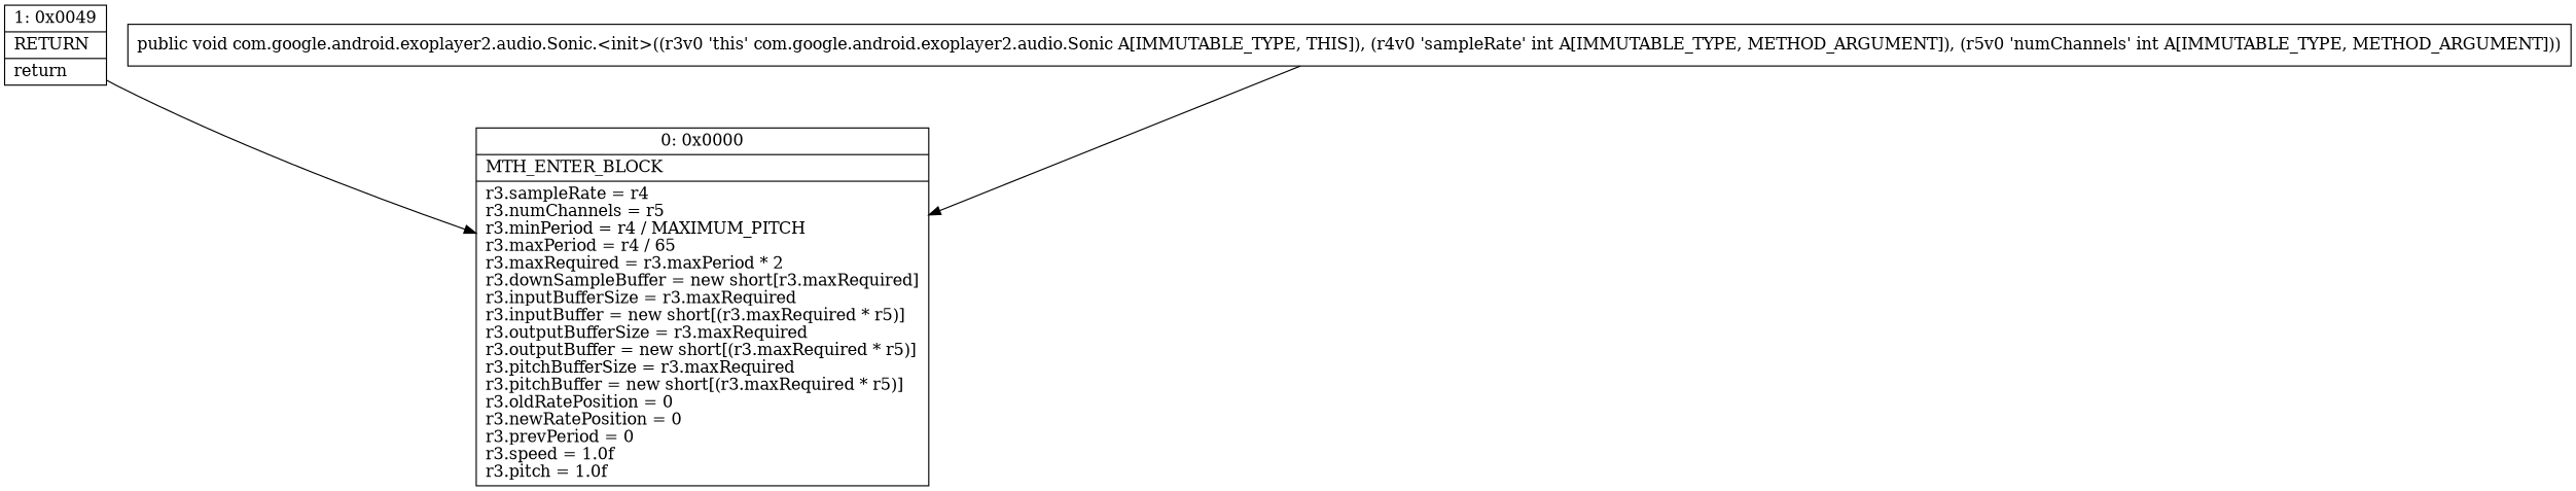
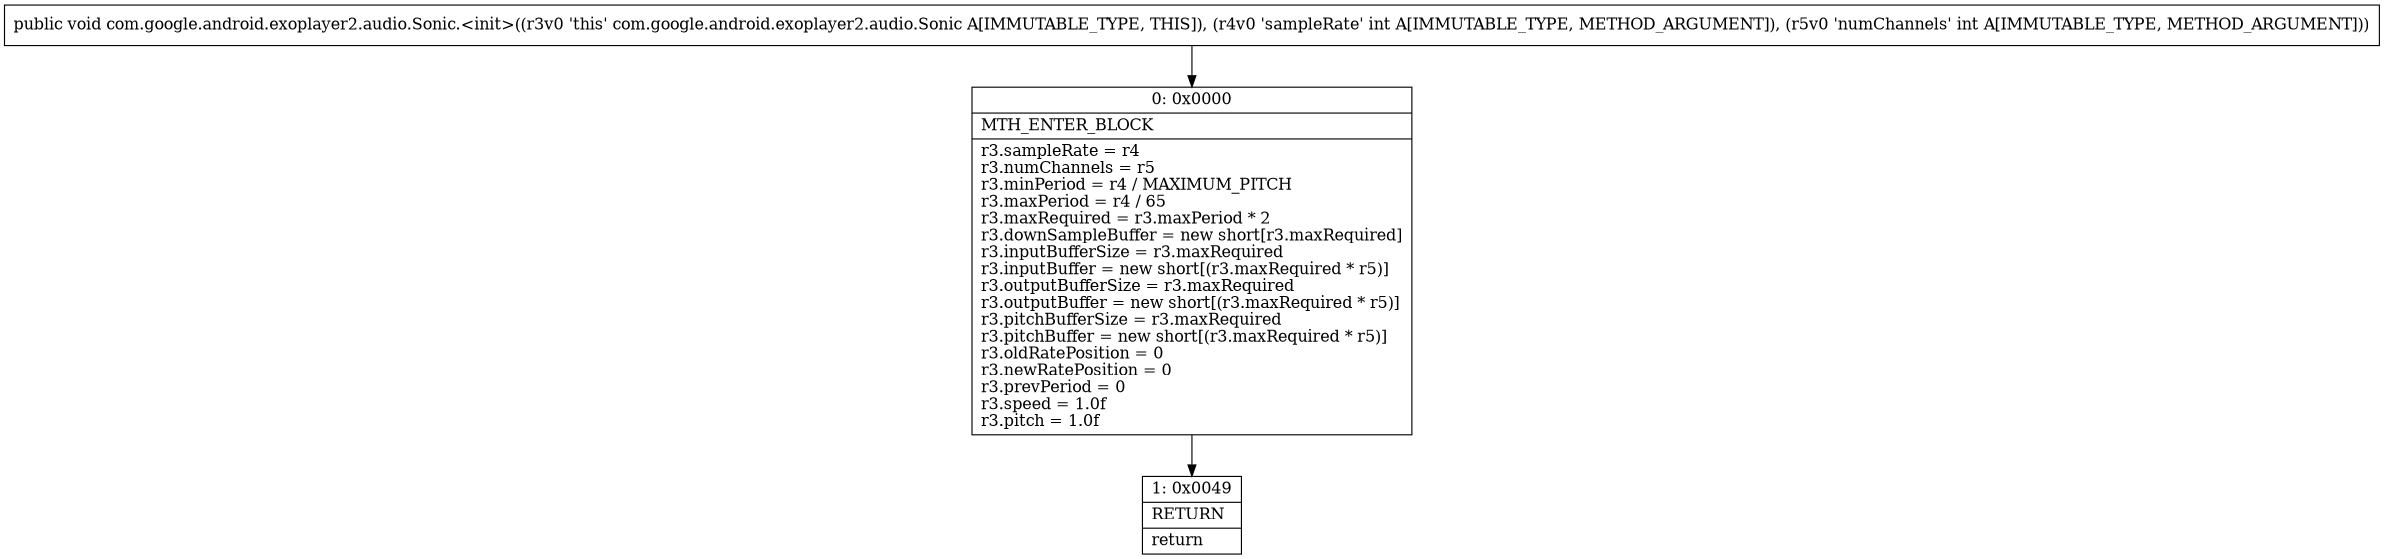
  digraph {
    node [shape=record]
    n1 [label="{0\:\ 0x0000|MTH_ENTER_BLOCK\l|r3.sampleRate = r4\lr3.numChannels = r5\lr3.minPeriod = r4 \/ MAXIMUM_PITCH\lr3.maxPeriod = r4 \/ 65\lr3.maxRequired = r3.maxPeriod * 2\lr3.downSampleBuffer = new short[r3.maxRequired]\lr3.inputBufferSize = r3.maxRequired\lr3.inputBuffer = new short[(r3.maxRequired * r5)]\lr3.outputBufferSize = r3.maxRequired\lr3.outputBuffer = new short[(r3.maxRequired * r5)]\lr3.pitchBufferSize = r3.maxRequired\lr3.pitchBuffer = new short[(r3.maxRequired * r5)]\lr3.oldRatePosition = 0\lr3.newRatePosition = 0\lr3.prevPeriod = 0\lr3.speed = 1.0f\lr3.pitch = 1.0f\l}"]
    n2 [label="{1\:\ 0x0049|RETURN\l|return\l}"]
    n3 [label="{public void com.google.android.exoplayer2.audio.Sonic.\<init\>((r3v0 'this' com.google.android.exoplayer2.audio.Sonic A[IMMUTABLE_TYPE, THIS]), (r4v0 'sampleRate' int A[IMMUTABLE_TYPE, METHOD_ARGUMENT]), (r5v0 'numChannels' int A[IMMUTABLE_TYPE, METHOD_ARGUMENT])) }"]
-   n2 -> n1
+   n1 -> n2
    n3 -> n1
  }
